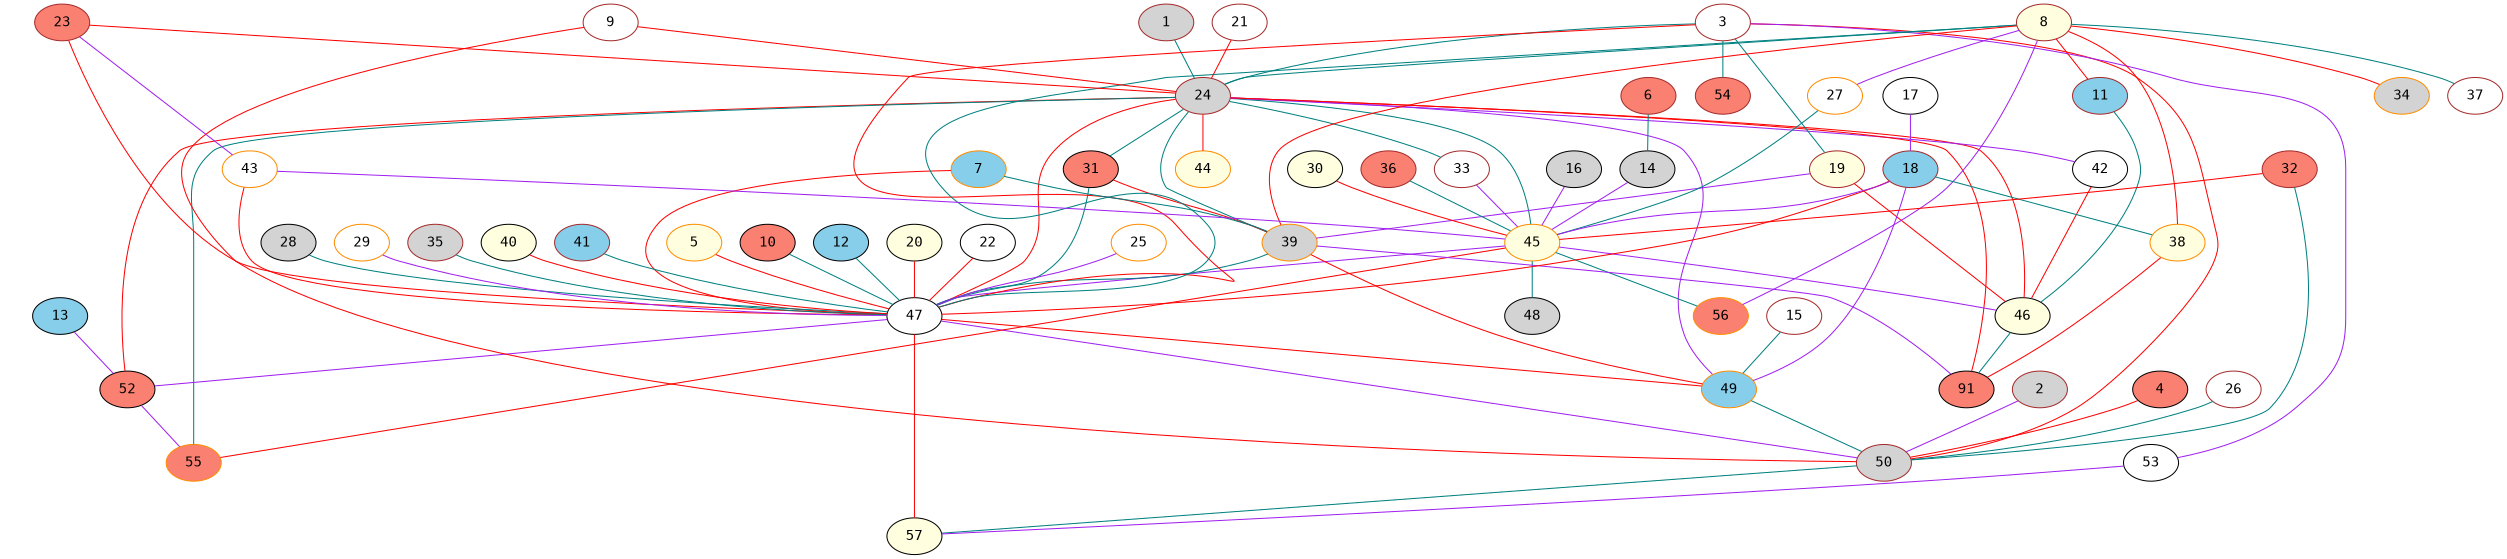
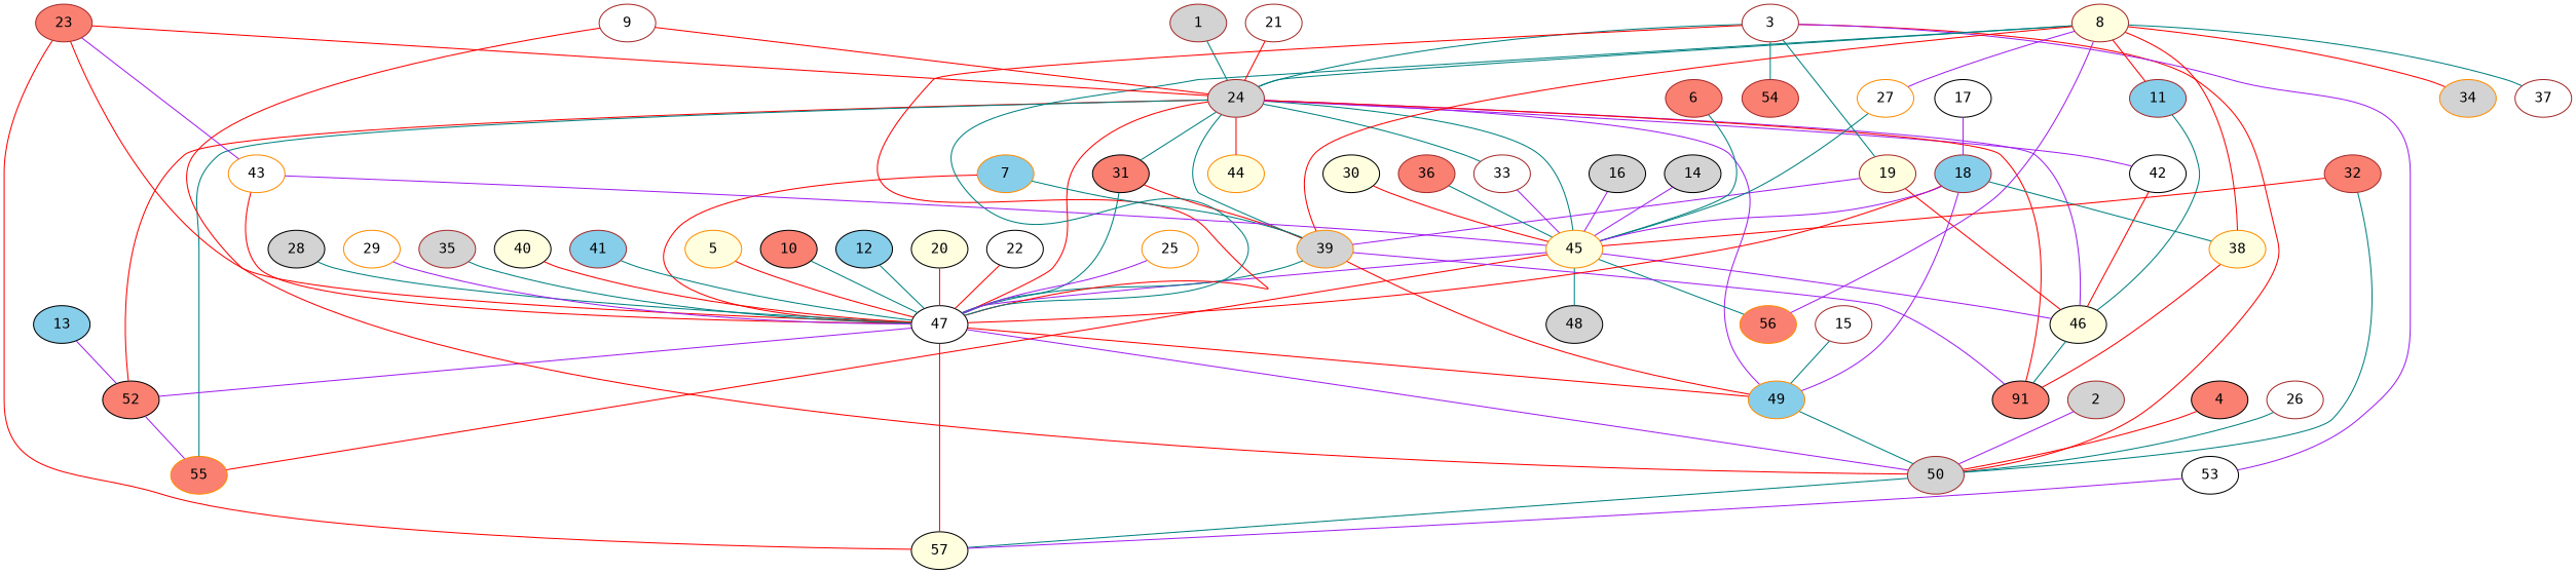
  graph {
    fontname="DejaVu Sans Mono"
    node [color=brown fillcolor=white fontname="DejaVu Sans Mono" style=filled]
    edge [color=red fontname="DejaVu Sans Mono" weight=1.0]
    1 [fillcolor=lightgrey]
    24 [fillcolor=lightgrey]
    47 [color=black]
    45 [color=darkorange fillcolor=lightyellow]
    39 [color=darkorange fillcolor=lightgrey]
    46 [color=black fillcolor=lightyellow]
    52 [color=black fillcolor=salmon]
    49 [color=darkorange fillcolor=skyblue]
    31 [color=black fillcolor=salmon]
    33
    42 [color=black]
    44 [color=darkorange fillcolor=lightyellow]
    n13 [color=black fillcolor=salmon label=91]
    55 [color=darkorange fillcolor=salmon]
    2 [fillcolor=lightgrey]
    50 [fillcolor=lightgrey]
    57 [color=black fillcolor=lightyellow]
    3
    19 [fillcolor=lightyellow]
    53 [color=black]
    54 [fillcolor=salmon]
    4 [color=black fillcolor=salmon]
    5 [color=darkorange fillcolor=lightyellow]
    6 [fillcolor=salmon]
    56 [color=darkorange fillcolor=salmon]
    48 [color=black fillcolor=lightgrey]
    7 [color=darkorange fillcolor=skyblue]
    8 [fillcolor=lightyellow]
    11 [fillcolor=skyblue]
    27 [color=darkorange]
    34 [color=darkorange fillcolor=lightgrey]
    37
    38 [color=darkorange fillcolor=lightyellow]
    9
    10 [color=black fillcolor=salmon]
    12 [color=black fillcolor=skyblue]
    13 [color=black fillcolor=skyblue]
    14 [color=black fillcolor=lightgrey]
    15
    16 [color=black fillcolor=lightgrey]
    17 [color=black]
    18 [fillcolor=skyblue]
    20 [color=black fillcolor=lightyellow]
    21
    22 [color=black]
    23 [fillcolor=salmon]
    43 [color=darkorange]
    25 [color=darkorange]
    26
    28 [color=black fillcolor=lightgrey]
    29 [color=darkorange]
    30 [color=black fillcolor=lightyellow]
    32 [fillcolor=salmon]
    35 [fillcolor=lightgrey]
    36 [fillcolor=salmon]
    40 [color=black fillcolor=lightyellow]
    41 [fillcolor=skyblue]
    1 -- 24 [color=teal]
    24 -- 47 [weight=2.0]
    24 -- 45 [color=teal]
    24 -- 39 [color=teal]
-   24 -- 46
+   24 -- 46 [color=purple]
    24 -- 52
    24 -- 49 [color=purple]
    24 -- 31 [color=teal]
    24 -- 33 [color=teal]
    24 -- 42 [color=purple]
    24 -- 44
    24 -- n13
    24 -- 55 [color=teal]
    47 -- 52 [color=purple]
    47 -- 49
    47 -- 50 [color=purple weight=2.0]
    47 -- 57 [weight=2.0]
    45 -- 47 [color=purple weight=2.0]
    45 -- 46 [color=purple]
    45 -- 55
    45 -- 56 [color=teal]
    45 -- 48 [color=teal]
    39 -- 47 [color=teal]
    39 -- 49
    39 -- n13 [color=purple]
    46 -- n13 [color=teal]
    52 -- 55 [color=purple]
    49 -- 50 [color=teal]
    31 -- 47 [color=teal]
    31 -- 39
    33 -- 45 [color=purple]
    42 -- 46
    2 -- 50 [color=purple]
    50 -- 57 [color=teal]
    3 -- 24 [color=teal weight=2.0]
    3 -- 47
    3 -- 50
    3 -- 19 [color=teal]
    3 -- 53 [color=purple]
    3 -- 54 [color=teal]
    19 -- 39 [color=purple]
    19 -- 46
    53 -- 57 [color=purple]
    4 -- 50
    5 -- 47
-   6 -- 14 [color=teal]
+   6 -- 45 [color=teal]
    7 -- 47
    7 -- 39 [color=teal]
    8 -- 24 [color=teal]
    8 -- 47 [color=teal]
    8 -- 39
    8 -- 56 [color=purple]
    8 -- 11
    8 -- 27 [color=purple]
    8 -- 34
    8 -- 37 [color=teal]
    8 -- 38
    11 -- 46 [color=teal]
    27 -- 45 [color=teal]
    38 -- n13
    9 -- 24
    9 -- 50
    10 -- 47 [color=teal]
    12 -- 47 [color=teal]
    13 -- 52 [color=purple]
    14 -- 45 [color=purple]
    15 -- 49 [color=teal]
    16 -- 45 [color=purple]
    17 -- 18 [color=purple]
    18 -- 47
    18 -- 45 [color=purple]
    18 -- 49 [color=purple]
    18 -- 38 [color=teal]
    20 -- 47
    21 -- 24
    22 -- 47
    23 -- 24
    23 -- 47
+   23 -- 57
    23 -- 43 [color=purple]
    43 -- 47
    43 -- 45 [color=purple]
    25 -- 47 [color=purple]
    26 -- 50 [color=teal]
    28 -- 47 [color=teal]
    29 -- 47 [color=purple]
    30 -- 45
    32 -- 45
    32 -- 50 [color=teal]
    35 -- 47 [color=teal]
    36 -- 45 [color=teal]
    40 -- 47
    41 -- 47 [color=teal]
  }
